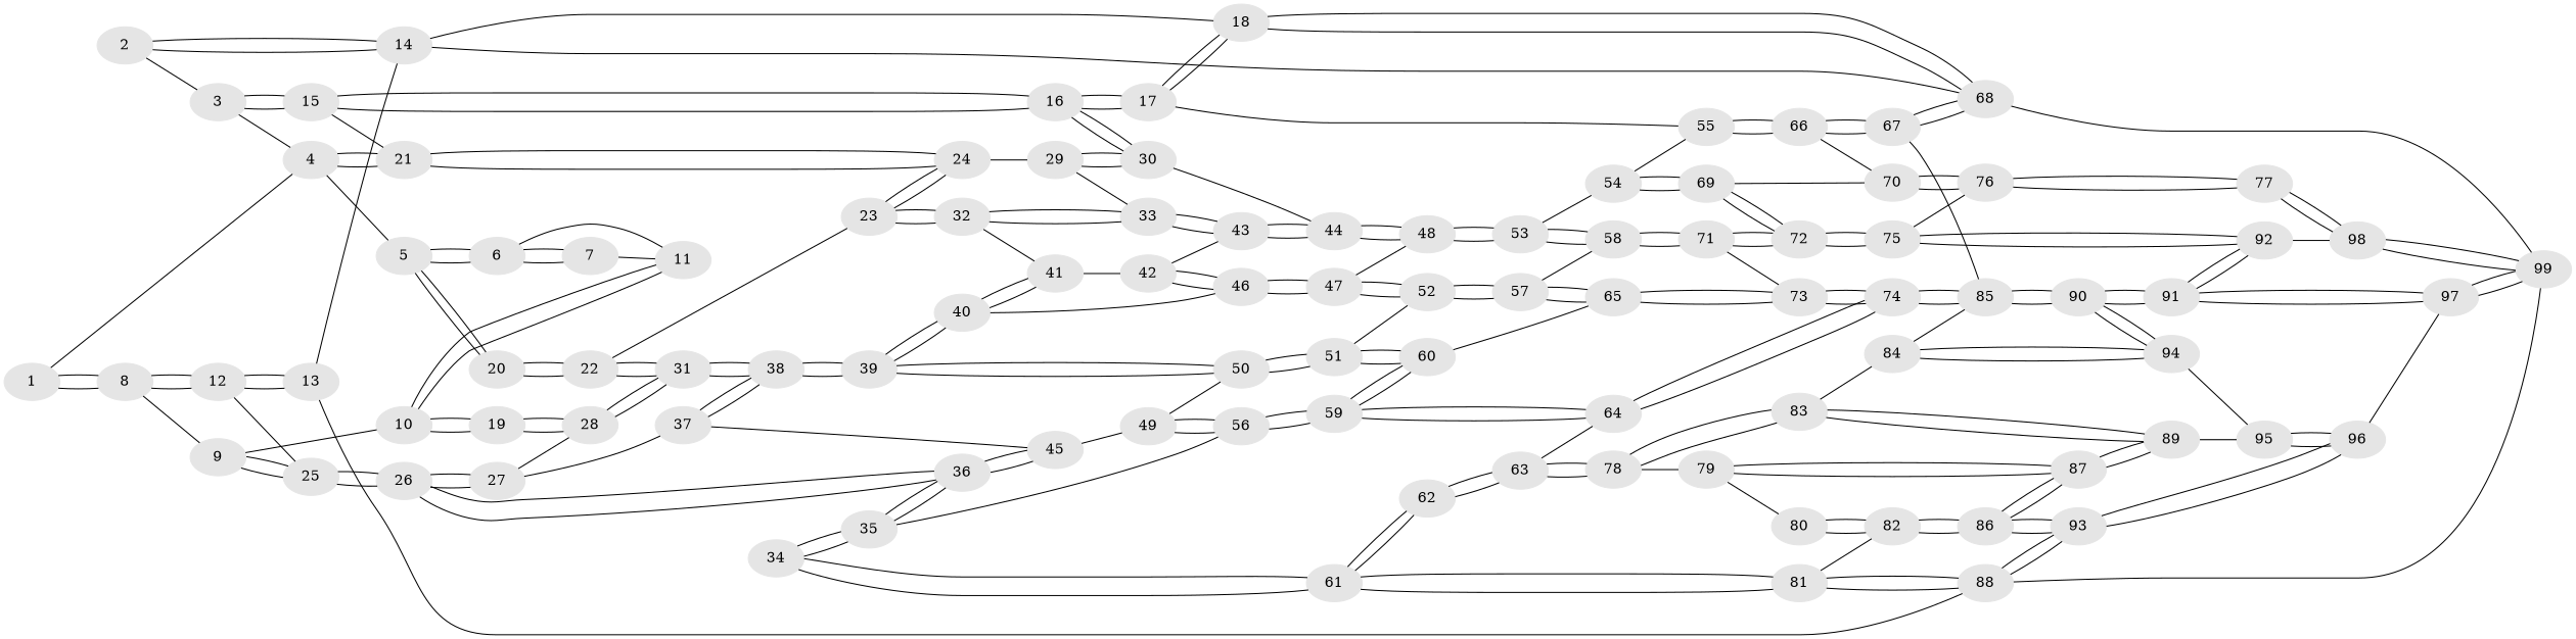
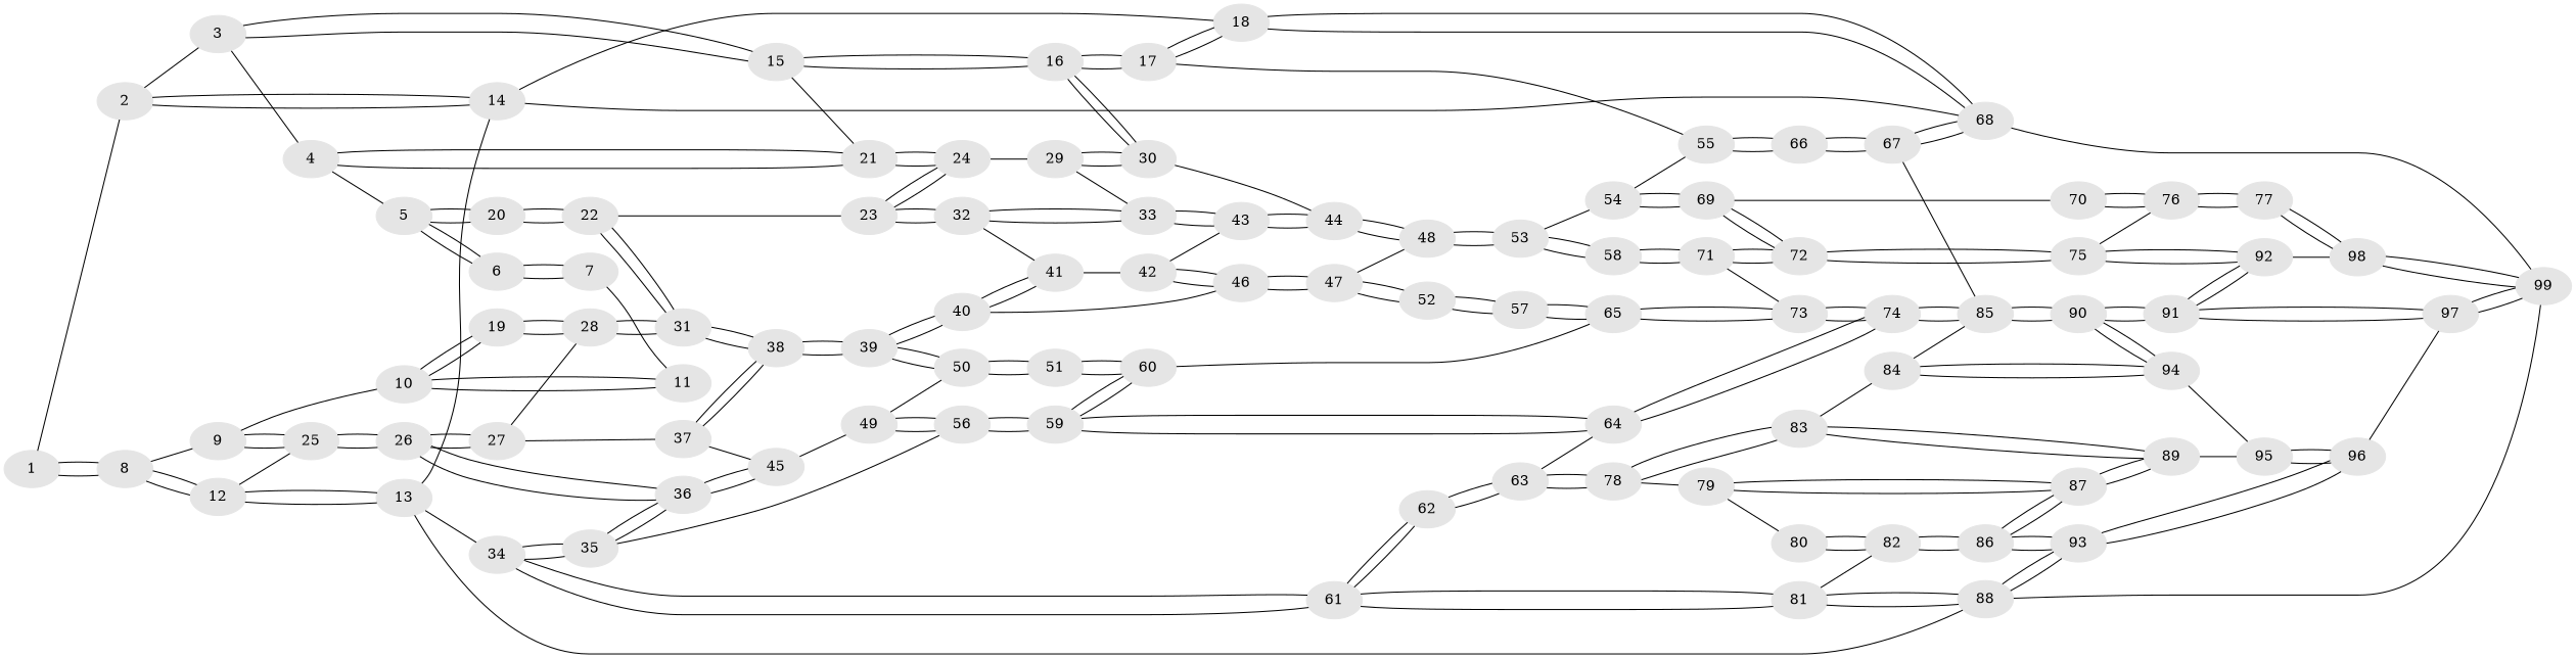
  graph {
    rankdir=LR
    node [color=gray90 style=filled]
    1
    2
    8
    3
    14
    9
    12
    4
    15
    18
    68
    5
    21
    16
    6
    20
    24
    7
    11
    22
    10
    25
    13
    19
    26
    28
    34
    88
    35
    61
    99
    93
    17
    30
    55
    44
    66
    31
    23
    29
    32
    38
    33
    41
    27
    36
    37
    45
    43
    48
    39
    42
    56
    62
    81
    59
    49
    40
    50
    46
    51
    47
    53
    52
    57
    54
    58
    60
    65
    69
    71
    70
    72
    67
    64
    73
    74
    63
    82
    78
    79
    83
    85
    76
    77
    98
    75
    92
    90
    80
    87
    84
    89
    86
    94
    95
    91
    96
    97
-   1 -- 4
+   1 -- 2
    1 -- 8
    1 -- 8
    2 -- 3
    2 -- 14
    2 -- 14
    8 -- 9
    8 -- 12
    8 -- 12
    3 -- 4
    3 -- 15
    3 -- 15
    14 -- 18
    14 -- 68
    9 -- 10
    9 -- 25
    9 -- 25
    12 -- 25
    12 -- 13
    12 -- 13
    4 -- 5
    4 -- 21
    4 -- 21
    15 -- 21
    15 -- 16
    15 -- 16
    18 -- 68
    18 -- 68
    68 -- 99
    5 -- 6
    5 -- 6
    5 -- 20
    5 -- 20
    21 -- 24
    21 -- 24
    16 -- 17
    16 -- 17
    16 -- 30
    16 -- 30
    6 -- 7
    6 -- 7
-   6 -- 11
    20 -- 22
    20 -- 22
    24 -- 29
    7 -- 11
    22 -- 31
    22 -- 31
    22 -- 23
    10 -- 11
    10 -- 11
    10 -- 19
    10 -- 19
    25 -- 26
    25 -- 26
    13 -- 14
+   13 -- 34
    13 -- 88
    19 -- 28
    19 -- 28
    26 -- 27
    26 -- 27
    26 -- 36
    26 -- 36
    28 -- 31
    28 -- 31
    34 -- 35
    34 -- 35
    34 -- 61
    34 -- 61
    88 -- 99
    88 -- 93
    88 -- 93
    35 -- 36
    35 -- 36
    35 -- 56
    61 -- 62
    61 -- 62
    61 -- 81
    61 -- 81
    93 -- 96
    93 -- 96
    17 -- 18
    17 -- 18
    17 -- 55
    30 -- 44
    55 -- 66
    55 -- 66
    44 -- 48
    44 -- 48
-   66 -- 70
    66 -- 67
    66 -- 67
    31 -- 38
    31 -- 38
    23 -- 24
    23 -- 24
    23 -- 32
    23 -- 32
    29 -- 30
    29 -- 30
    29 -- 33
    32 -- 33
    32 -- 33
    32 -- 41
    38 -- 39
    38 -- 39
    33 -- 43
    33 -- 43
    41 -- 42
    27 -- 28
    27 -- 37
    36 -- 45
    36 -- 45
    37 -- 38
    37 -- 38
    37 -- 45
    45 -- 49
    43 -- 44
    43 -- 44
    48 -- 53
    48 -- 53
    39 -- 40
    39 -- 40
    39 -- 50
    39 -- 50
    42 -- 43
    42 -- 46
    42 -- 46
    56 -- 59
    56 -- 59
    62 -- 63
    62 -- 63
    81 -- 88
    81 -- 88
    81 -- 82
    59 -- 60
    59 -- 60
    59 -- 64
    59 -- 64
    49 -- 56
    49 -- 56
    49 -- 50
    40 -- 41
    40 -- 41
    40 -- 46
    50 -- 51
    50 -- 51
    46 -- 47
    46 -- 47
-   51 -- 52
    51 -- 60
    51 -- 60
    47 -- 48
    47 -- 52
    47 -- 52
    53 -- 54
    53 -- 58
    53 -- 58
    52 -- 57
    52 -- 57
-   57 -- 58
    57 -- 65
    57 -- 65
    54 -- 55
    54 -- 69
    54 -- 69
    58 -- 71
    58 -- 71
    60 -- 65
    65 -- 73
    65 -- 73
    69 -- 70
    69 -- 72
    69 -- 72
    71 -- 72
    71 -- 72
    71 -- 73
    70 -- 76
    70 -- 76
    72 -- 75
    72 -- 75
    67 -- 68
    67 -- 68
    67 -- 85
    64 -- 74
    64 -- 74
    73 -- 74
    73 -- 74
    74 -- 85
    74 -- 85
    63 -- 64
    63 -- 78
    63 -- 78
    82 -- 86
    82 -- 86
    78 -- 79
    78 -- 83
    78 -- 83
    79 -- 80
    79 -- 87
    79 -- 87
    83 -- 84
    83 -- 89
    83 -- 89
    85 -- 90
    85 -- 90
    76 -- 77
    76 -- 77
    77 -- 98
    77 -- 98
    98 -- 99
    98 -- 99
    75 -- 76
    75 -- 92
    75 -- 92
    92 -- 98
    90 -- 94
    90 -- 94
    90 -- 91
    90 -- 91
    80 -- 82
    80 -- 82
    87 -- 89
    87 -- 89
    84 -- 85
    84 -- 94
    84 -- 94
    89 -- 95
    86 -- 93
    86 -- 93
    86 -- 87
    86 -- 87
    94 -- 95
    95 -- 96
    95 -- 96
    91 -- 92
    91 -- 92
    91 -- 97
    91 -- 97
    96 -- 97
    97 -- 99
    97 -- 99
  }
